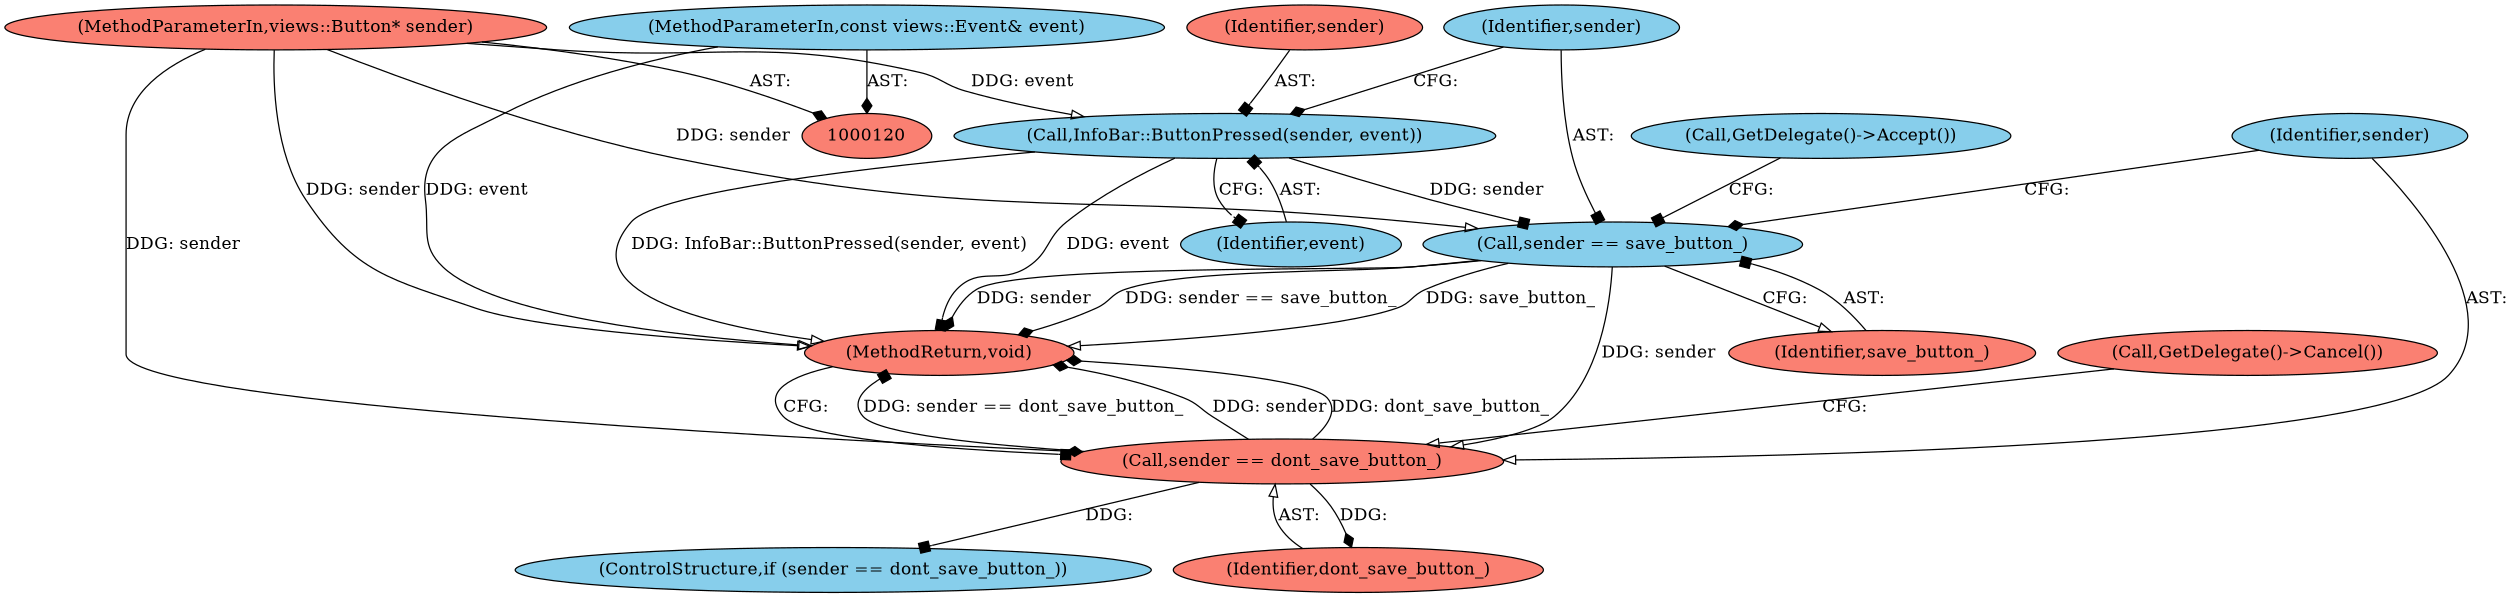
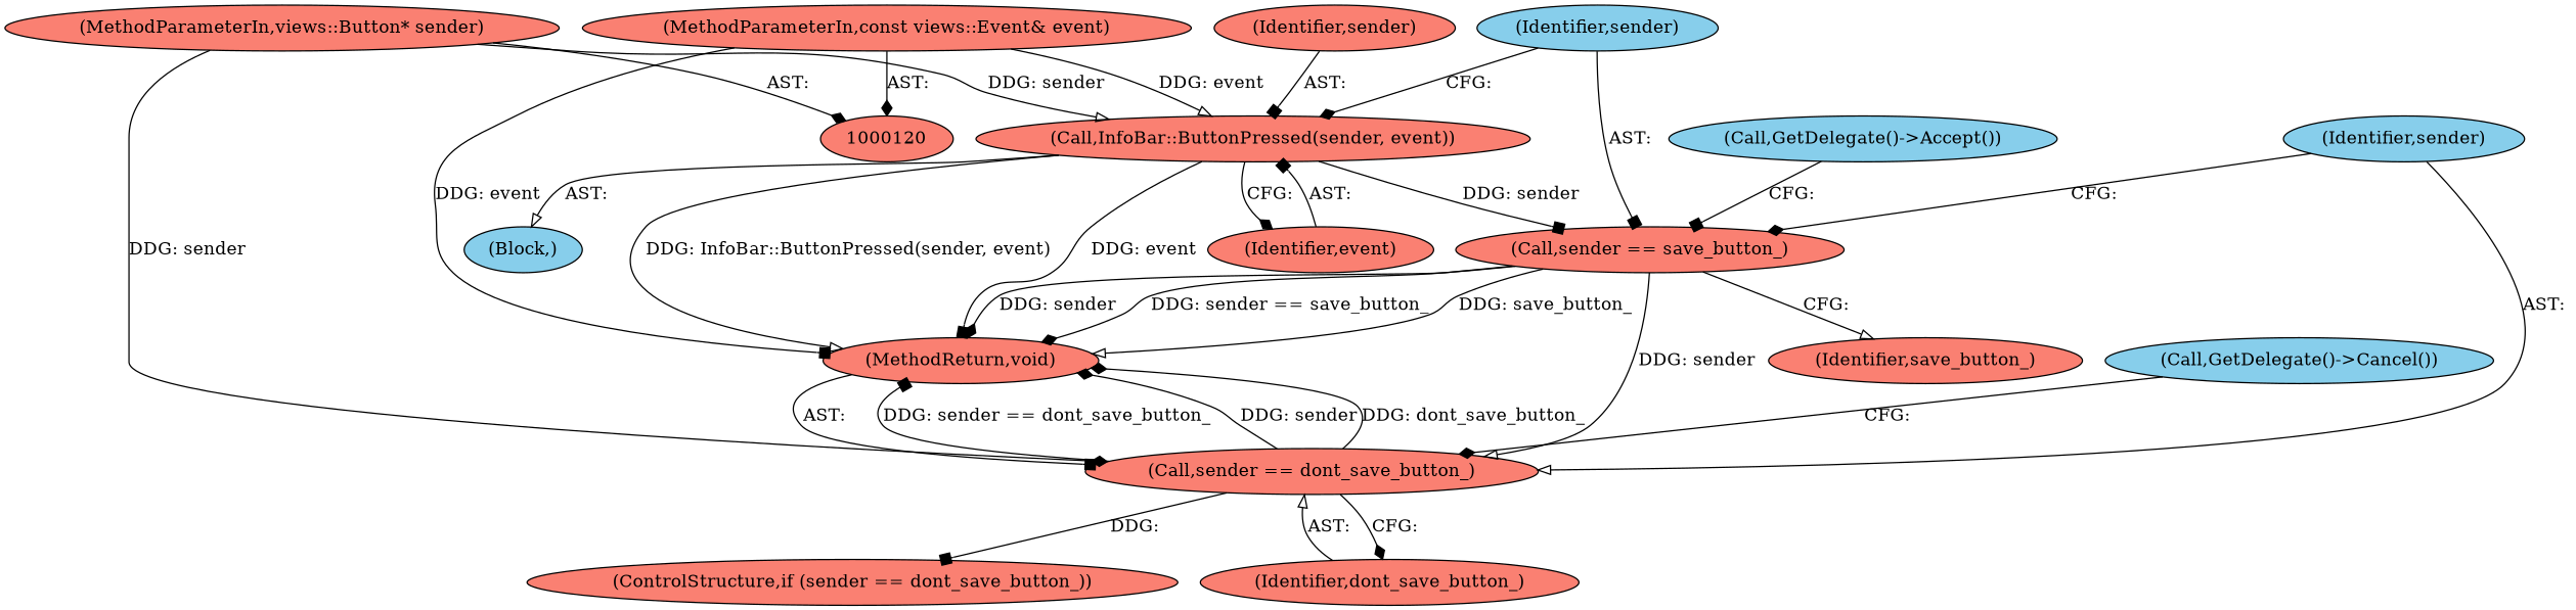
  digraph {
    node [fillcolor=skyblue style=filled]
    edge [arrowhead=onormal]
-   n1 [label="(Call,InfoBar::ButtonPressed(sender, event))"]
-   n2 [label="(Call,sender == save_button_)"]
+   n1 [fillcolor=salmon label="(Call,InfoBar::ButtonPressed(sender, event))"]
+   n2 [fillcolor=salmon label="(Call,sender == save_button_)"]
+   n3 [label="(Block,)"]
    n4 [fillcolor=salmon label="(MethodReturn,void)"]
-   n5 [label="(Identifier,event)"]
+   n5 [fillcolor=salmon label="(Identifier,event)"]
    n6 [fillcolor=salmon label="(Call,sender == dont_save_button_)"]
    n7 [fillcolor=salmon label="(Identifier,save_button_)"]
    n8 [fillcolor=salmon label="(MethodParameterIn,views::Button* sender)"]
    n9 [fillcolor=salmon label=1000120]
-   n10 [label="(ControlStructure,if (sender == dont_save_button_))"]
+   n10 [fillcolor=salmon label="(ControlStructure,if (sender == dont_save_button_))"]
    n11 [fillcolor=salmon label="(Identifier,dont_save_button_)"]
-   n12 [label="(MethodParameterIn,const views::Event& event)"]
+   n12 [fillcolor=salmon label="(MethodParameterIn,const views::Event& event)"]
    n13 [fillcolor=salmon label="(Identifier,sender)"]
-   n14 [fillcolor=salmon label="(Call,GetDelegate()->Cancel())"]
+   n14 [label="(Call,GetDelegate()->Cancel())"]
    n15 [label="(Identifier,sender)"]
    n16 [label="(Call,GetDelegate()->Accept())"]
    n17 [label="(Identifier,sender)"]
    n1 -> n2 [arrowhead=box label="DDG: sender"]
+   n1 -> n3 [label="AST: "]
    n1 -> n4 [label="DDG: InfoBar::ButtonPressed(sender, event)"]
    n1 -> n4 [arrowhead=box label="DDG: event"]
-   n1 -> n5 [arrowhead=box label="CFG: "]
+   n1 -> n5 [arrowhead=diamond label="CFG: "]
    n2 -> n4 [arrowhead=diamond label="DDG: sender == save_button_"]
    n2 -> n4 [label="DDG: save_button_"]
    n2 -> n4 [arrowhead=diamond label="DDG: sender"]
    n2 -> n6 [label="DDG: sender"]
    n2 -> n7 [label="CFG: "]
-   n4 -> n6 [arrowhead=box label="CFG: "]
+   n4 -> n6 [arrowhead=box label="AST: "]
    n5 -> n1 [arrowhead=box label="AST: "]
    n6 -> n4 [arrowhead=box label="DDG: sender == dont_save_button_"]
    n6 -> n4 [arrowhead=diamond label="DDG: sender"]
    n6 -> n4 [arrowhead=diamond label="DDG: dont_save_button_"]
    n6 -> n10 [arrowhead=box label="DDG: "]
-   n6 -> n11 [arrowhead=diamond label="DDG: "]
-   n7 -> n2 [arrowhead=box label="AST: "]
-   n8 -> n1 [label="DDG: event"]
-   n8 -> n2 [label="DDG: sender"]
-   n8 -> n4 [label="DDG: sender"]
+   n6 -> n11 [arrowhead=diamond label="CFG: "]
+   n8 -> n1 [label="DDG: sender"]
    n8 -> n6 [arrowhead=diamond label="DDG: sender"]
    n8 -> n9 [arrowhead=diamond label="AST: "]
    n11 -> n6 [label="AST: "]
-   n12 -> n4 [label="DDG: event"]
+   n12 -> n1 [label="DDG: event"]
+   n12 -> n4 [arrowhead=box label="DDG: event"]
    n12 -> n9 [arrowhead=diamond label="AST: "]
    n13 -> n1 [arrowhead=box label="AST: "]
-   n14 -> n6 [label="CFG: "]
+   n14 -> n6 [arrowhead=diamond label="CFG: "]
    n15 -> n1 [arrowhead=diamond label="CFG: "]
    n15 -> n2 [arrowhead=box label="AST: "]
    n16 -> n2 [arrowhead=box label="CFG: "]
    n17 -> n2 [arrowhead=diamond label="CFG: "]
    n17 -> n6 [label="AST: "]
  }
